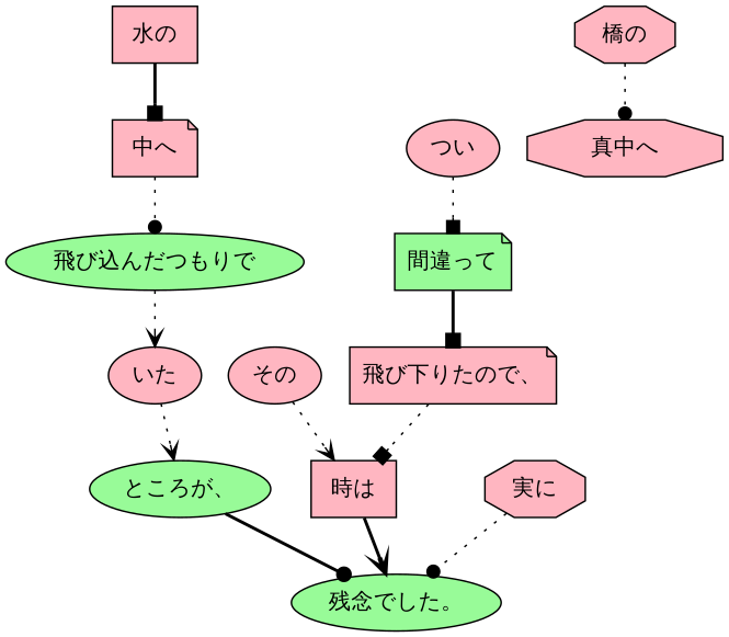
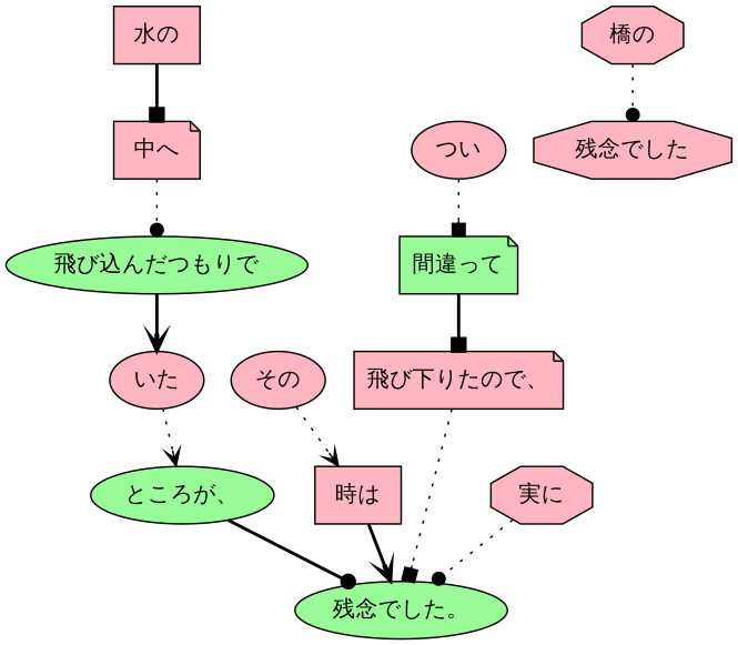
  digraph {
    fontname="Patrick Hand"
    node [fillcolor=lightpink fontname="Patrick Hand" shape=ellipse style=filled]
    edge [arrowhead=box fontname="Patrick Hand" style=dotted]
    n1 [label="水の" shape=box]
    n2 [label="中へ" shape=note]
    n3 [fillcolor=palegreen label="飛び込んだつもりで"]
    n4 [label="いた"]
    n5 [fillcolor=palegreen label="ところが、"]
    n6 [fillcolor=palegreen label="残念でした。"]
    n7 [label="つい"]
    n8 [fillcolor=palegreen label="間違って" shape=note]
    n9 [label="飛び下りたので、" shape=note]
    n10 [label="橋の" shape=octagon]
-   n11 [label="真中へ" shape=octagon]
+   n11 [label="残念でした" shape=octagon]
    n12 [label="その"]
    n13 [label="時は" shape=box]
    n14 [label="実に" shape=octagon]
    n1 -> n2 [style=bold]
    n2 -> n3 [arrowhead=dot]
-   n3 -> n4 [arrowhead=vee]
+   n3 -> n4 [arrowhead=vee style=bold]
    n4 -> n5 [arrowhead=vee]
    n5 -> n6 [arrowhead=dot style=bold]
    n7 -> n8
    n8 -> n9 [style=bold]
-   n9 -> n13
+   n9 -> n6
    n10 -> n11 [arrowhead=dot]
    n12 -> n13 [arrowhead=vee]
    n13 -> n6 [arrowhead=vee style=bold]
    n14 -> n6 [arrowhead=dot]
  }
